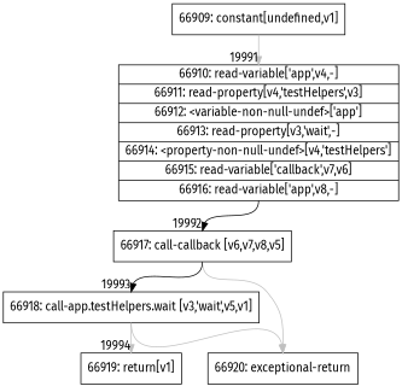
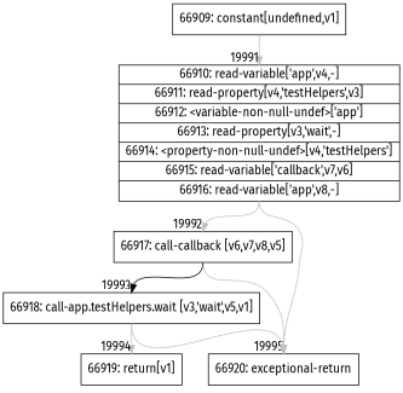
  digraph {
    fontname="Fira Sans"
    rankdir=TD
    node [fontname="Fira Sans" shape=record]
    edge [color=gray fontname="Fira Sans" headport=n tailport=s]
    n1 [label="{66909: constant[undefined,v1]}"]
    n2 [label="{66910: read-variable['app',v4,-]|66911: read-property[v4,'testHelpers',v3]|66912: \<variable-non-null-undef\>['app']|66913: read-property[v3,'wait',-]|66914: \<property-non-null-undef\>[v4,'testHelpers']|66915: read-variable['callback',v7,v6]|66916: read-variable['app',v8,-]}"]
    n3 [label="{66917: call-callback [v6,v7,v8,v5]}"]
    n4 [label="{66920: exceptional-return}"]
    n5 [label="{66918: call-app.testHelpers.wait [v3,'wait',v5,v1]}"]
    n6 [label="{66919: return[v1]}"]
    n1 -> n2 [headlabel="      19991"]
-   n2 -> n3 [headlabel="      19992" color=""]
+   n2 -> n3 [headlabel="      19992"]
+   n2 -> n4 [headlabel="      19995"]
    n3 -> n4
    n3 -> n5 [headlabel="      19993" color=""]
    n5 -> n4
    n5 -> n6 [headlabel="      19994"]
  }
